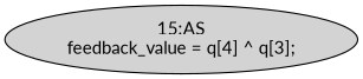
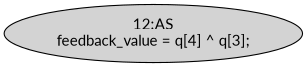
  strict digraph {
    fontname=Lato
-   n1 [ast="<pyverilog.vparser.ast.Assign object at 0x7fe0b1934c90>" def_var="['feedback_value']" fillcolor=lightgrey label="15:AS\nfeedback_value = q[4] ^ q[3];" statements="[]" style=filled typ=Assign use_var="['q', 'q']" fontname=Lato]
+   n1 [ast="<pyverilog.vparser.ast.Assign object at 0x7fe0b1934c90>" def_var="['feedback_value']" fillcolor=lightgrey label="12:AS\nfeedback_value = q[4] ^ q[3];" statements="[]" style=filled typ=Assign use_var="['q', 'q']" fontname=Lato]
  }
